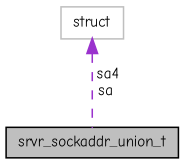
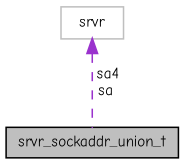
  digraph {
    fontname="Comic Neue"
    node [fontname="Comic Neue" fontsize=10 shape=record style=filled]
    n1 [color=black fillcolor=grey75 fontcolor=black height=0.2 label=srvr_sockaddr_union_t width=0.4]
-   n2 [color=grey75 fillcolor=white height=0.2 label=struct width=0.4]
+   n2 [color=grey75 fillcolor=white height=0.2 label=srvr width=0.4]
    n2 -> n1 [color=darkorchid3 dir=back fontname="Comic Neue" fontsize=10 label=" sa4\nsa" labelfontname=Helvetica labelfontsize=10 style=dashed]
  }
